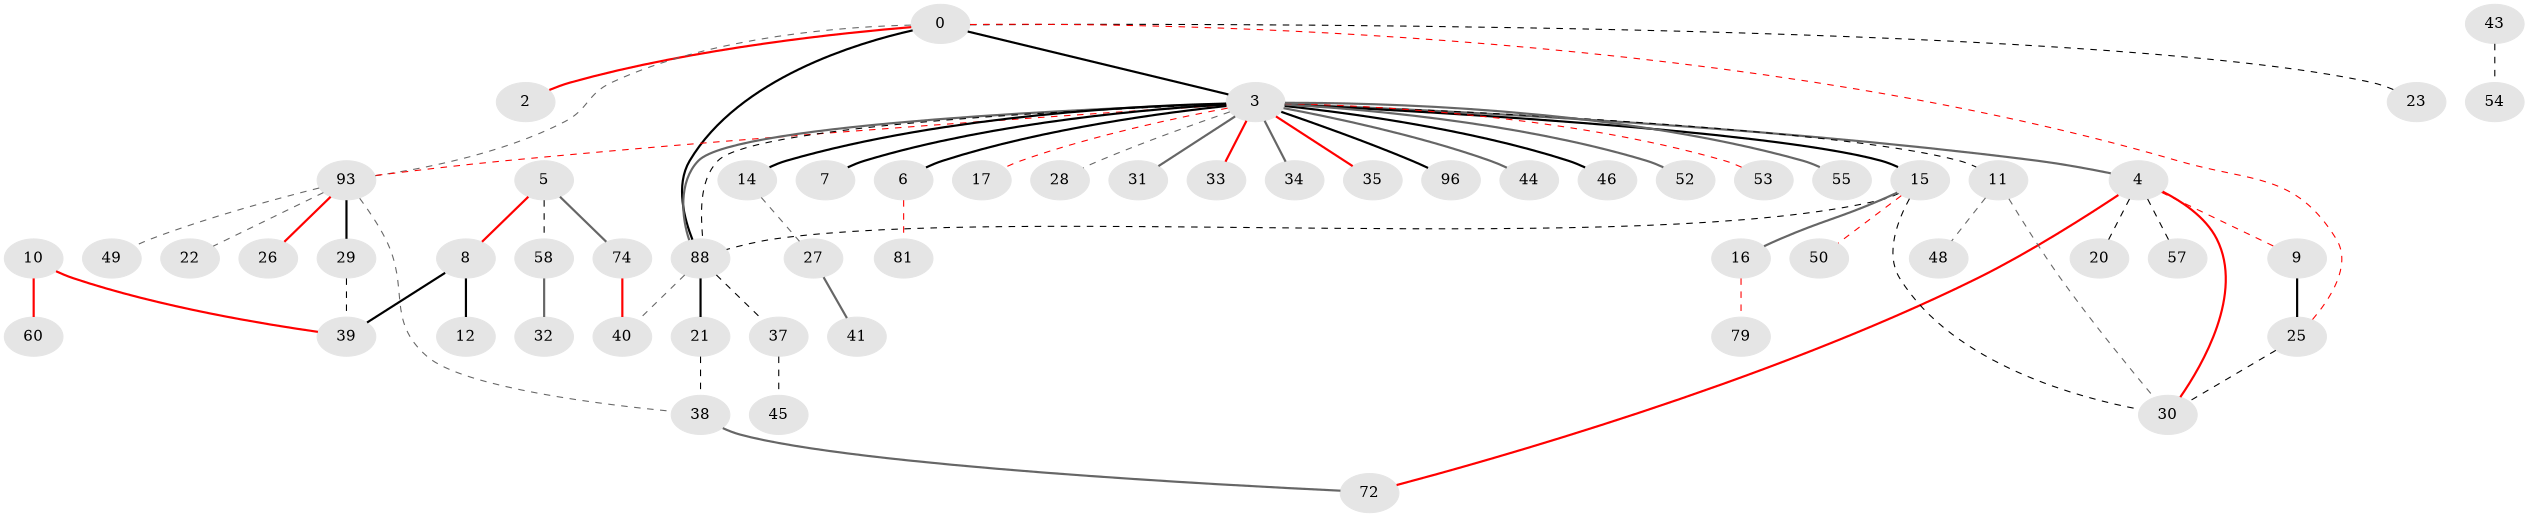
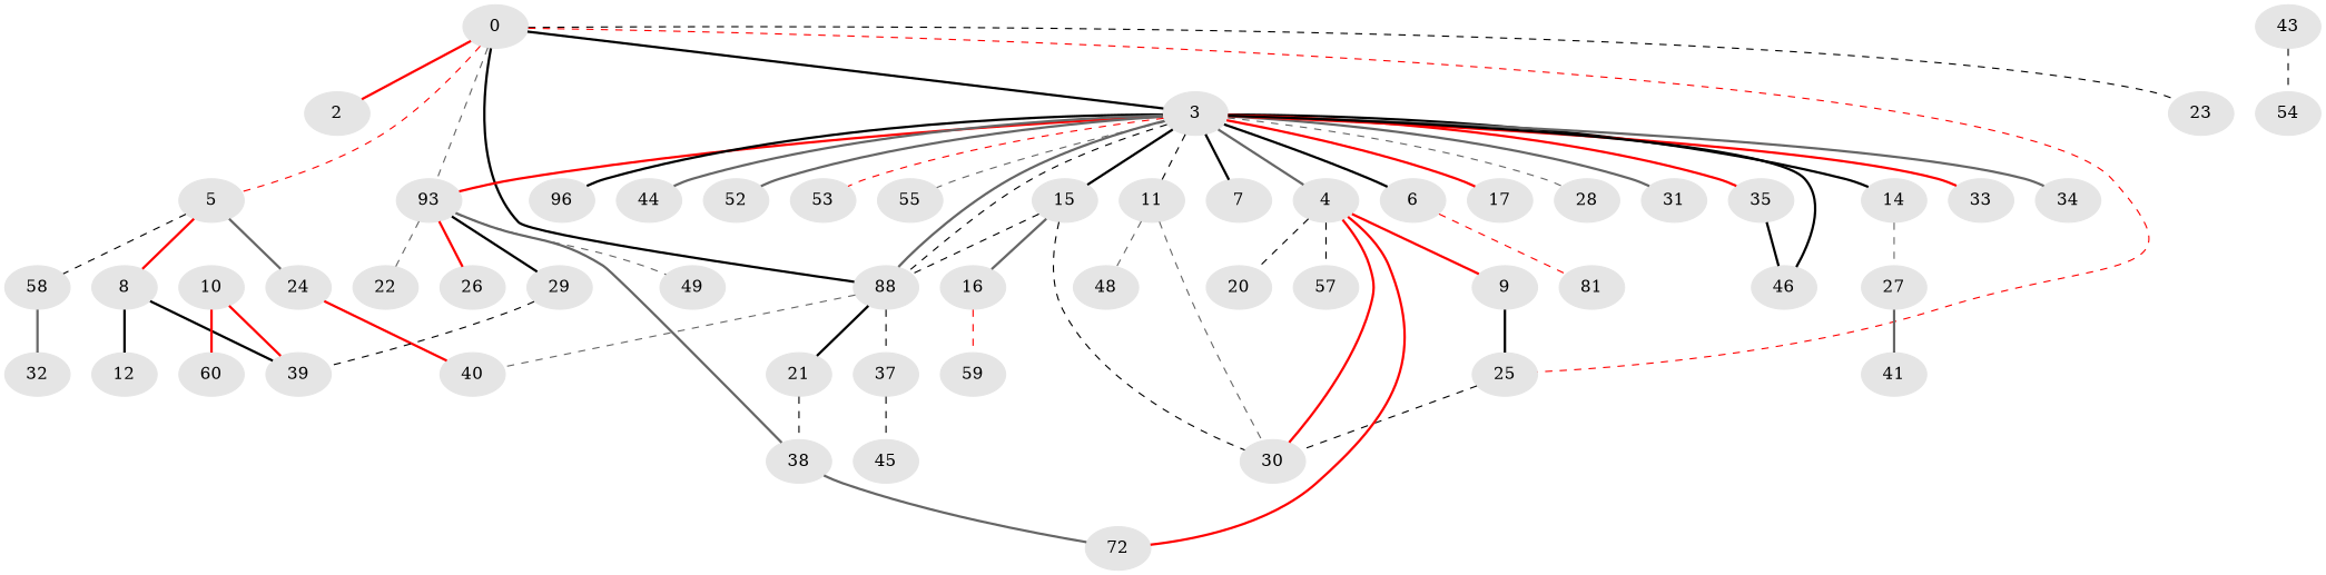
  graph {
    fontname="DejaVu Serif"
    node [color=gray90 fontname="DejaVu Serif" style=filled]
    edge [color=black fontname="DejaVu Serif" style=bold]
    n1 [label=0]
    2
    3
    5
    n5 [label=93]
    n6 [label=88]
    23
    25
    4
    6
    7
    11
    14
    15
    17
    28
    31
    33
    34
    35
    n21 [label=96]
    44
    46
    52
    53
    55
    8
-   24 [label=74]
+   24
    58
    49
    22
    26
    29
    38
    21
    37
    40
    30
    9
    20
    n41 [label=72]
    57
    n43 [label=81]
    48
    27
    16
-   50
    12
    39
    32
    10
    60
    41
-   59 [label=79]
+   59
    45
    43
    54
    n1 -- 2 [color=red]
    n1 -- 3
+   n1 -- 5 [color=red style=dashed]
    n1 -- n5 [color=gray40 style=dashed]
    n1 -- n6
    n1 -- 23 [style=dashed]
    n1 -- 25 [color=red style=dashed]
-   3 -- n5 [color=red style=dashed]
+   3 -- n5 [color=red]
    3 -- n6 [color=gray40]
    3 -- n6 [style=dashed]
    3 -- 4 [color=gray40]
    3 -- 6
    3 -- 7
    3 -- 11 [style=dashed]
    3 -- 14
    3 -- 15
-   3 -- 17 [color=red style=dashed]
+   3 -- 17 [color=red]
    3 -- 28 [color=gray40 style=dashed]
    3 -- 31 [color=gray40]
    3 -- 33 [color=red]
    3 -- 34 [color=gray40]
    3 -- 35 [color=red]
    3 -- n21
    3 -- 44 [color=gray40]
    3 -- 46
    3 -- 52 [color=gray40]
    3 -- 53 [color=red style=dashed]
-   3 -- 55 [color=gray40]
+   3 -- 55 [color=gray40 style=dashed]
    5 -- 8 [color=red]
    5 -- 24 [color=gray40]
    5 -- 58 [style=dashed]
    n5 -- 49 [color=gray40 style=dashed]
    n5 -- 22 [color=gray40 style=dashed]
    n5 -- 26 [color=red]
    n5 -- 29
-   n5 -- 38 [color=gray40 style=dashed]
+   n5 -- 38 [color=gray40]
    n6 -- 21
    n6 -- 37 [style=dashed]
    n6 -- 40 [color=gray40 style=dashed]
    25 -- 30 [style=dashed]
    4 -- 30 [color=red]
-   4 -- 9 [color=red style=dashed]
+   4 -- 9 [color=red]
    4 -- 20 [style=dashed]
    4 -- n41 [color=red]
    4 -- 57 [style=dashed]
    6 -- n43 [color=red style=dashed]
    11 -- 30 [color=gray40 style=dashed]
    11 -- 48 [color=gray40 style=dashed]
    14 -- 27 [color=gray40 style=dashed]
    15 -- n6 [style=dashed]
    15 -- 30 [style=dashed]
    15 -- 16 [color=gray40]
-   15 -- 50 [color=red style=dashed]
+   35 -- 46
    8 -- 12
    8 -- 39
    24 -- 40 [color=red]
    58 -- 32 [color=gray40]
    29 -- 39 [style=dashed]
    38 -- n41 [color=gray40]
    21 -- 38 [style=dashed]
    37 -- 45 [style=dashed]
    9 -- 25
    27 -- 41 [color=gray40]
    16 -- 59 [color=red style=dashed]
    10 -- 39 [color=red]
    10 -- 60 [color=red]
    43 -- 54 [style=dashed]
  }
